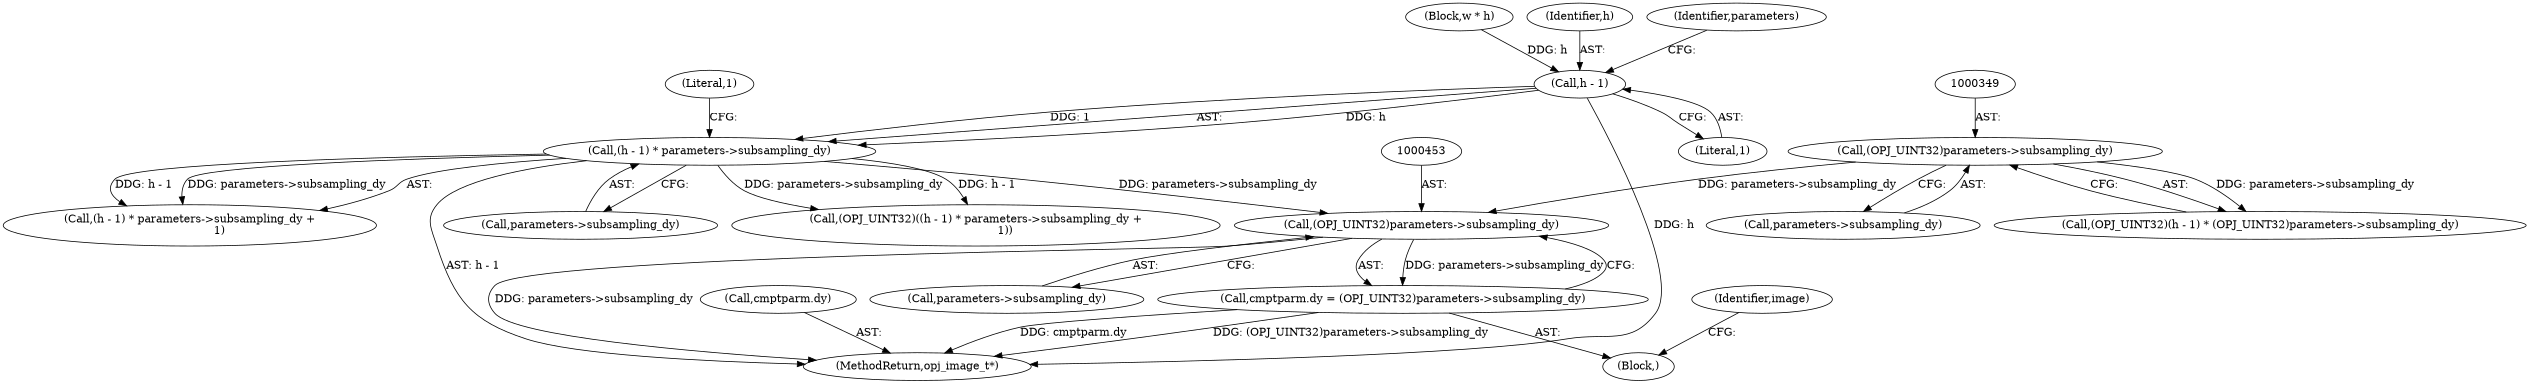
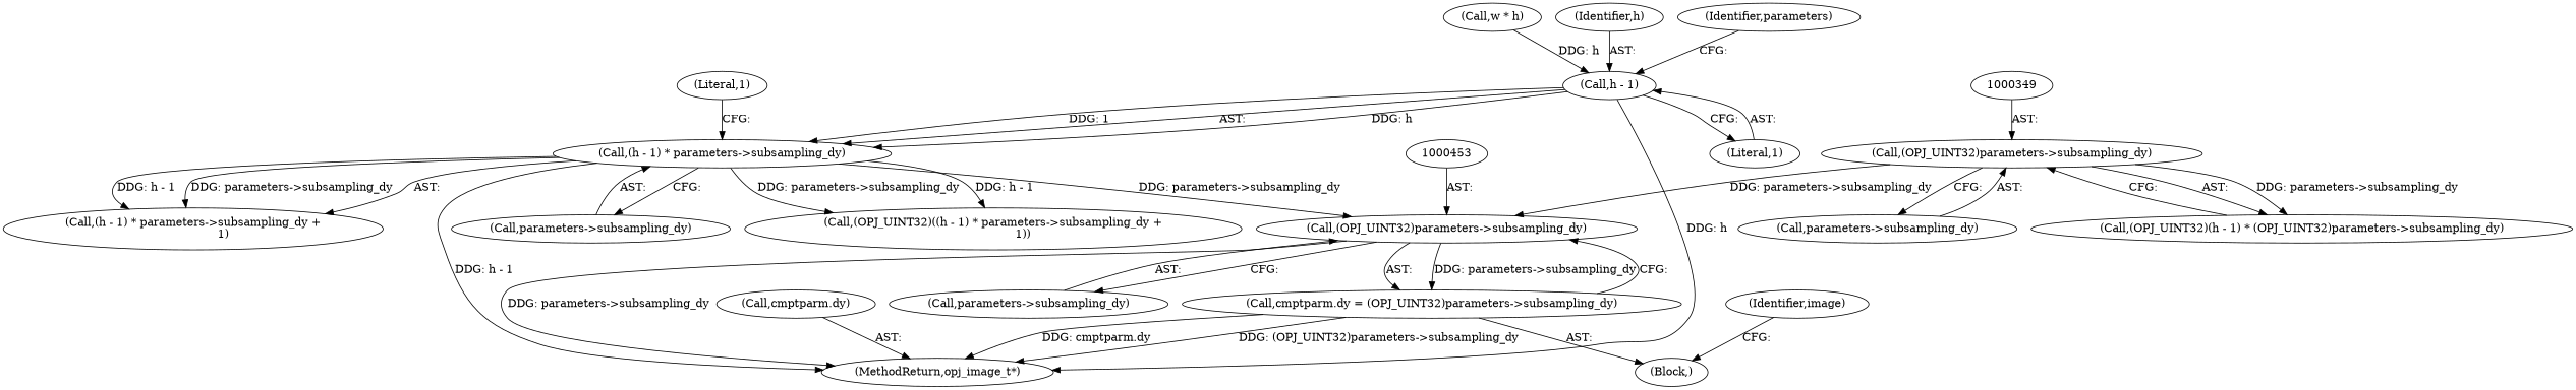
  digraph {
    n1 [label="(Call,(OPJ_UINT32)parameters->subsampling_dy)"]
    n2 [label="(Call,cmptparm.dy = (OPJ_UINT32)parameters->subsampling_dy)"]
    n3 [label="(MethodReturn,opj_image_t*)"]
    n4 [label="(Call,parameters->subsampling_dy)"]
    n5 [label="(Block,)"]
    n6 [label="(Call,(h - 1) * parameters->subsampling_dy)"]
    n7 [label="(Call,parameters->subsampling_dy)"]
    n8 [label="(Call,(OPJ_UINT32)((h - 1) * parameters->subsampling_dy +\n                 1))"]
    n9 [label="(Call,(h - 1) * parameters->subsampling_dy +\n                 1)"]
    n10 [label="(Call,h - 1)"]
    n11 [label="(Literal,1)"]
-   n12 [label="(Block,w * h)"]
+   n12 [label="(Call,w * h)"]
    n13 [label="(Call,(OPJ_UINT32)parameters->subsampling_dy)"]
    n14 [label="(Call,(OPJ_UINT32)(h - 1) * (OPJ_UINT32)parameters->subsampling_dy)"]
    n15 [label="(Call,parameters->subsampling_dy)"]
    n16 [label="(Literal,1)"]
    n17 [label="(Call,cmptparm.dy)"]
    n18 [label="(Identifier,h)"]
    n19 [label="(Identifier,parameters)"]
    n20 [label="(Identifier,image)"]
    1000453
    1000349
    n1 -> n2 [label="AST: "]
    n1 -> n2 [label="DDG: parameters->subsampling_dy"]
    n1 -> n3 [label="DDG: parameters->subsampling_dy"]
    n1 -> n4 [label="CFG: "]
    n2 -> n1 [label="CFG: "]
    n2 -> n3 [label="DDG: (OPJ_UINT32)parameters->subsampling_dy"]
    n2 -> n3 [label="DDG: cmptparm.dy"]
    n2 -> n5 [label="AST: "]
    n4 -> n1 [label="AST: "]
    n6 -> n1 [label="DDG: parameters->subsampling_dy"]
-   n6 -> n3 [label="AST: h - 1"]
+   n6 -> n3 [label="DDG: h - 1"]
    n6 -> n7 [label="CFG: "]
    n6 -> n8 [label="DDG: h - 1"]
    n6 -> n8 [label="DDG: parameters->subsampling_dy"]
    n6 -> n9 [label="AST: "]
    n6 -> n9 [label="DDG: h - 1"]
    n6 -> n9 [label="DDG: parameters->subsampling_dy"]
    n7 -> n6 [label="AST: "]
    n10 -> n3 [label="DDG: h"]
    n10 -> n6 [label="AST: "]
    n10 -> n6 [label="DDG: h"]
    n10 -> n6 [label="DDG: 1"]
    n10 -> n11 [label="CFG: "]
    n11 -> n10 [label="AST: "]
    n12 -> n10 [label="DDG: h"]
    n13 -> n1 [label="DDG: parameters->subsampling_dy"]
    n13 -> n14 [label="AST: "]
    n13 -> n14 [label="DDG: parameters->subsampling_dy"]
    n13 -> n15 [label="CFG: "]
    n14 -> n13 [label="CFG: "]
    n15 -> n13 [label="AST: "]
    n16 -> n6 [label="CFG: "]
    n17 -> n3 [label="AST: "]
    n18 -> n10 [label="AST: "]
    n19 -> n10 [label="CFG: "]
    n20 -> n5 [label="CFG: "]
    1000453 -> n1 [label="AST: "]
    1000349 -> n13 [label="AST: "]
  }
